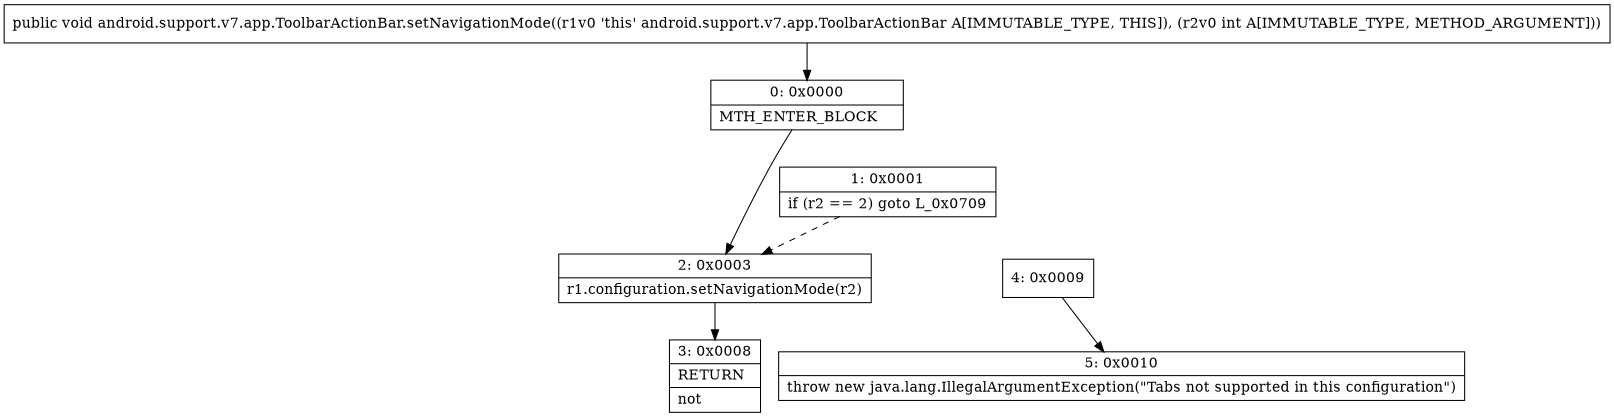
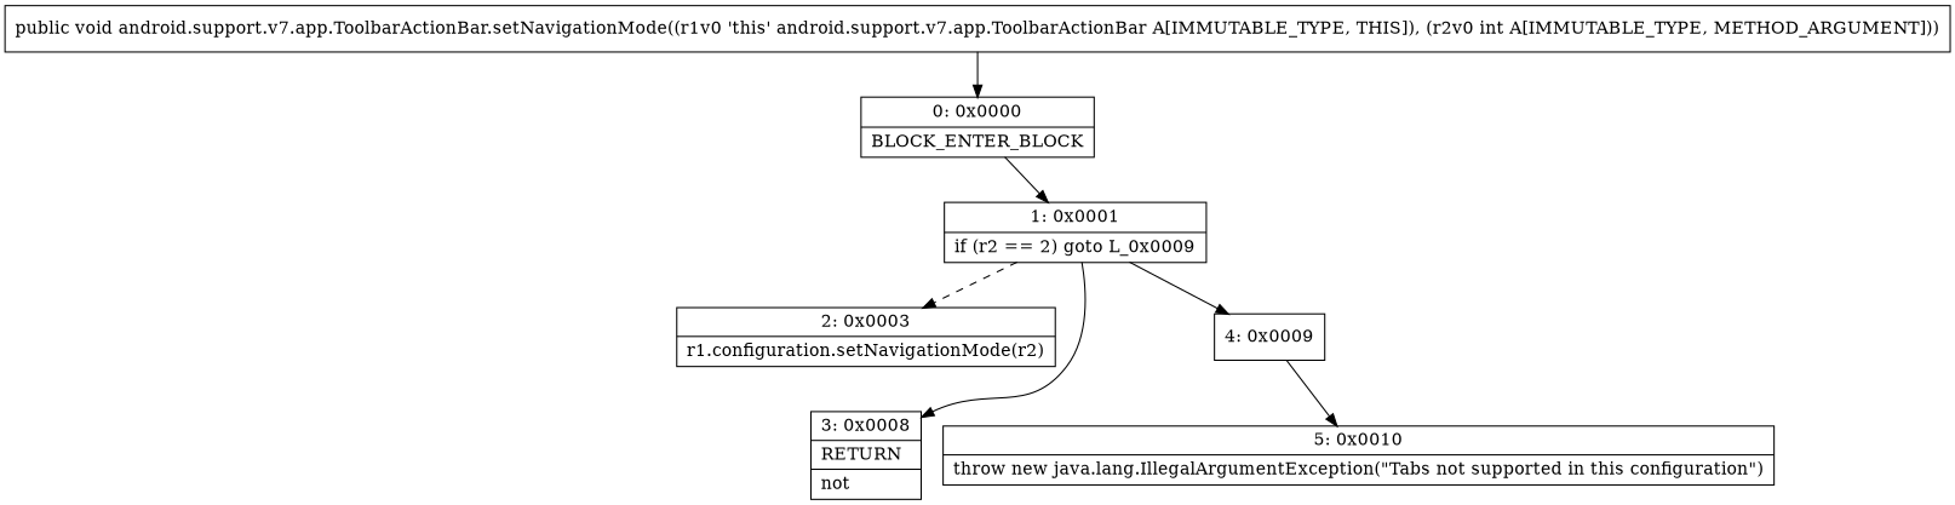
  digraph {
    node [shape=record]
-   n1 [label="{0\:\ 0x0000|MTH_ENTER_BLOCK\l}"]
-   n2 [label="{1\:\ 0x0001|if (r2 == 2) goto L_0x0709\l}"]
+   n1 [label="{0\:\ 0x0000|BLOCK_ENTER_BLOCK\l}"]
+   n2 [label="{1\:\ 0x0001|if (r2 == 2) goto L_0x0009\l}"]
    n3 [label="{2\:\ 0x0003|r1.configuration.setNavigationMode(r2)\l}"]
    n4 [label="{4\:\ 0x0009}"]
    n5 [label="{3\:\ 0x0008|RETURN\l|not\l}"]
    n6 [label="{5\:\ 0x0010|throw new java.lang.IllegalArgumentException(\"Tabs not supported in this configuration\")\l}"]
    n7 [label="{public void android.support.v7.app.ToolbarActionBar.setNavigationMode((r1v0 'this' android.support.v7.app.ToolbarActionBar A[IMMUTABLE_TYPE, THIS]), (r2v0 int A[IMMUTABLE_TYPE, METHOD_ARGUMENT])) }"]
-   n1 -> n3
+   n1 -> n2
    n2 -> n3 [style=dashed]
-   n3 -> n5
+   n2 -> n4
+   n2 -> n5
    n4 -> n6
    n7 -> n1
  }
